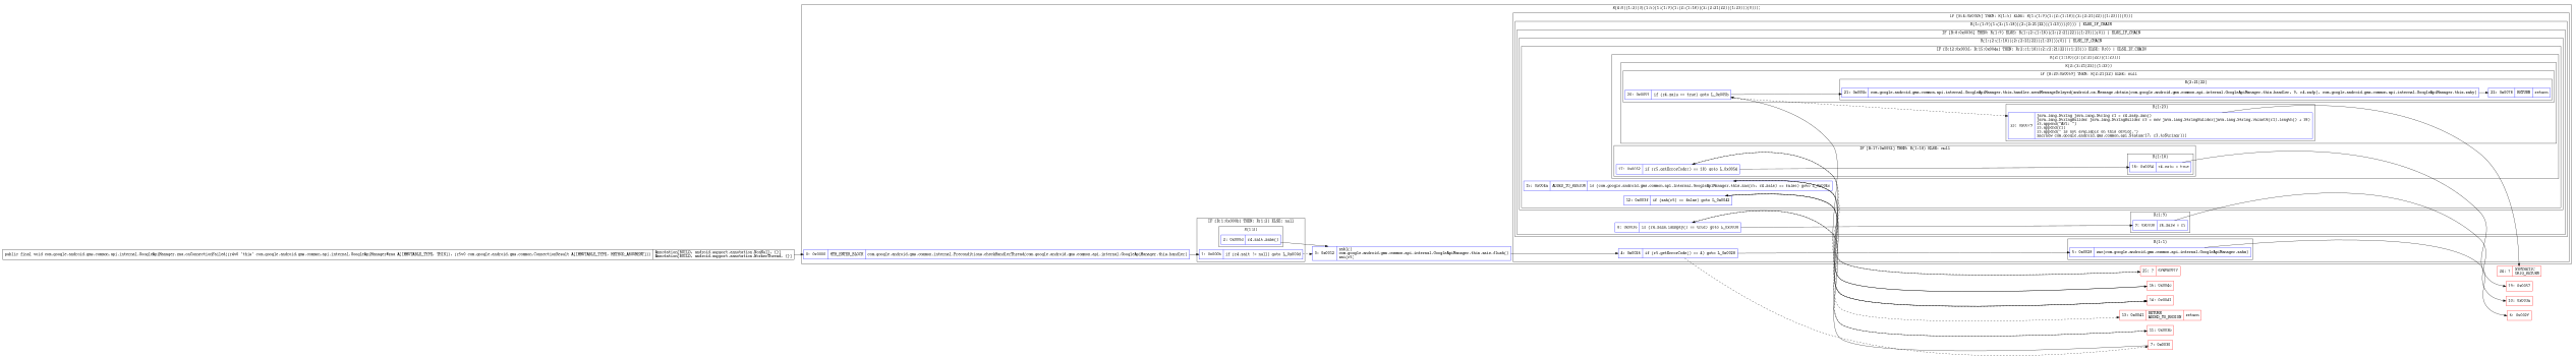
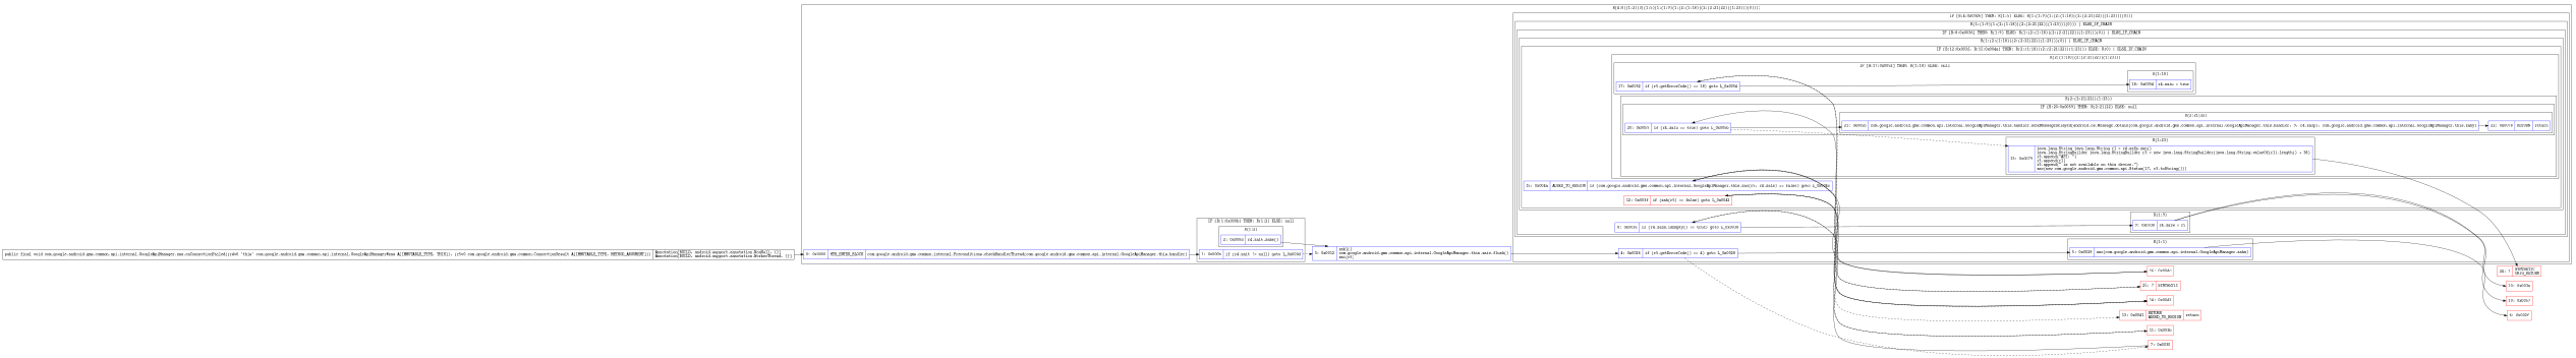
  digraph {
    fontname="Courier Prime"
    rankdir=LR
    node [color=blue fontname="Courier Prime" shape=record]
    edge [fontname="Courier Prime"]
    n1 [label="{2\:\ 0x000d|r4.zait.zabs()\l}"]
    n2 [label="{1\:\ 0x000b|if (r4.zait != null) goto L_0x000d\l}"]
    n3 [label="{9\:\ 0x0038|r4.zaiw = r5\l}"]
    n4 [label="{18\:\ 0x0054|r4.zaiu = true\l}"]
    n5 [label="{17\:\ 0x0052|if (r5.getErrorCode() == 18) goto L_0x0054\l}"]
    n6 [label="{21\:\ 0x005b|com.google.android.gms.common.api.internal.GoogleApiManager.this.handler.sendMessageDelayed(android.os.Message.obtain(com.google.android.gms.common.api.internal.GoogleApiManager.this.handler, 9, r4.zafp), com.google.android.gms.common.api.internal.GoogleApiManager.this.zahy)\l}"]
    n7 [label="{22\:\ 0x0078|RETURN\l|return\l}"]
    n8 [label="{20\:\ 0x0059|if (r4.zaiu == true) goto L_0x005b\l}"]
    n9 [label="{23\:\ 0x0079|java.lang.String java.lang.String r1 = r4.zafp.zan()\ljava.lang.StringBuilder java.lang.StringBuilder r3 = new java.lang.StringBuilder(java.lang.String.valueOf(r1).length() + 38)\lr3.append(\"API: \")\lr3.append(r1)\lr3.append(\" is not available on this device.\")\lzac(new com.google.android.gms.common.api.Status(17, r3.toString()))\l}"]
-   n10 [label="{12\:\ 0x003f|if (zah(r5) == false) goto L_0x0042\l}"]
+   n10 [color=red label="{12\:\ 0x003f|if (zah(r5) == false) goto L_0x0042\l}"]
    n11 [label="{15\:\ 0x004a|ADDED_TO_REGION\l|if (com.google.android.gms.common.api.internal.GoogleApiManager.this.zac(r5, r4.zais) == false) goto L_0x004c\l}"]
    n12 [label="{8\:\ 0x0036|if (r4.zaim.isEmpty() == true) goto L_0x0038\l}"]
    n13 [label="{5\:\ 0x0028|zac(com.google.android.gms.common.api.internal.GoogleApiManager.zahx)\l}"]
    n14 [label="{4\:\ 0x0026|if (r5.getErrorCode() == 4) goto L_0x0028\l}"]
    n15 [label="{0\:\ 0x0000|MTH_ENTER_BLOCK\l|com.google.android.gms.common.internal.Preconditions.checkHandlerThread(com.google.android.gms.common.api.internal.GoogleApiManager.this.handler)\l}"]
    n16 [label="{3\:\ 0x0012|zabl()\lcom.google.android.gms.common.api.internal.GoogleApiManager.this.zaie.flush()\lzai(r5)\l}"]
    n17 [color=red label="{10\:\ 0x003a}"]
    n18 [color=red label="{19\:\ 0x0057}"]
    n19 [color=red label="{14\:\ 0x0042}"]
    n20 [color=red label="{24\:\ ?|SYNTHETIC\lORIG_RETURN\l}"]
    n21 [color=red label="{13\:\ 0x0041|RETURN\lADDED_TO_REGION\l|return\l}"]
    n22 [color=red label="{16\:\ 0x004c}"]
    n23 [color=red label="{25\:\ ?|SYNTHETIC\l}"]
    n24 [color=red label="{11\:\ 0x003b}"]
    n25 [color=red label="{6\:\ 0x002f}"]
    n26 [color=red label="{7\:\ 0x0030}"]
    n27 [label="{public final void com.google.android.gms.common.api.internal.GoogleApiManager.zaa.onConnectionFailed((r4v0 'this' com.google.android.gms.common.api.internal.GoogleApiManager$zaa A[IMMUTABLE_TYPE, THIS]), (r5v0 com.google.android.gms.common.ConnectionResult A[IMMUTABLE_TYPE, METHOD_ARGUMENT]))  | Annotation[BUILD, android.support.annotation.NonNull, \{\}]\lAnnotation[BUILD, android.support.annotation.WorkerThread, \{\}]\l}" color=""]
    subgraph cluster_1 {
      label="R(4:0|(1:2)|3|(1:5)(1:(1:9)(1:(2:(1:18)|(2:(2:21|22)|(1:23)))(0))))"
      n15
      n16
      subgraph cluster_2 {
        label="IF [B:1:0x000b] THEN: R(1:2) ELSE: null"
        n2
        subgraph cluster_3 {
          label="R(1:2)"
          n1
        }
      }
      subgraph cluster_4 {
        label="IF [B:4:0x0026] THEN: R(1:5) ELSE: R(1:(1:9)(1:(2:(1:18)|(2:(2:21|22)|(1:23)))(0)))"
        n14
        subgraph cluster_5 {
          label="R(1:(1:9)(1:(2:(1:18)|(2:(2:21|22)|(1:23)))(0))) | ELSE_IF_CHAIN\l"
          subgraph cluster_6 {
            label="IF [B:8:0x0036] THEN: R(1:9) ELSE: R(1:(2:(1:18)|(2:(2:21|22)|(1:23)))(0)) | ELSE_IF_CHAIN\l"
            n12
            subgraph cluster_7 {
              label="R(1:9)"
              n3
            }
            subgraph cluster_8 {
              label="R(1:(2:(1:18)|(2:(2:21|22)|(1:23)))(0)) | ELSE_IF_CHAIN\l"
              subgraph cluster_9 {
                label="IF [B:12:0x003f, B:15:0x004a] THEN: R(2:(1:18)|(2:(2:21|22)|(1:23))) ELSE: R(0) | ELSE_IF_CHAIN\l"
                n10
                n11
                subgraph cluster_10 {
                  label="R(2:(1:18)|(2:(2:21|22)|(1:23)))"
                  subgraph cluster_11 {
                    label="IF [B:17:0x0052] THEN: R(1:18) ELSE: null"
                    n5
                    subgraph cluster_12 {
                      label="R(1:18)"
                      n4
                    }
                  }
                  subgraph cluster_13 {
                    label="R(2:(2:21|22)|(1:23))"
                    subgraph cluster_14 {
                      label="IF [B:20:0x0059] THEN: R(2:21|22) ELSE: null"
                      n8
                      subgraph cluster_15 {
                        label="R(2:21|22)"
                        n6
                        n7
                      }
                    }
                    subgraph cluster_16 {
                      label="R(1:23)"
                      n9
                    }
                  }
                }
                subgraph cluster_17 {
                  label="R(0)"
                }
              }
            }
          }
        }
        subgraph cluster_18 {
          label="R(1:1)"
          n13
        }
      }
    }
    n1 -> n16
    n2 -> n16 [style=dashed]
    n3 -> n17
-   n4 -> n18
+   n3 -> n18
    n5 -> n4
    n5 -> n19 [style=dashed]
    n6 -> n7
    n8 -> n6
    n8 -> n9 [style=dashed]
    n9 -> n20
    n10 -> n19
    n10 -> n21 [style=dashed]
    n11 -> n22
    n11 -> n23 [style=dashed]
    n12 -> n3
    n12 -> n24 [style=dashed]
    n13 -> n25
    n14 -> n13
    n14 -> n26 [style=dashed]
    n15 -> n2
    n16 -> n14
    n19 -> n11
    n22 -> n5
    n23 -> n8
    n24 -> n10
    n26 -> n12
    n27 -> n15
  }
